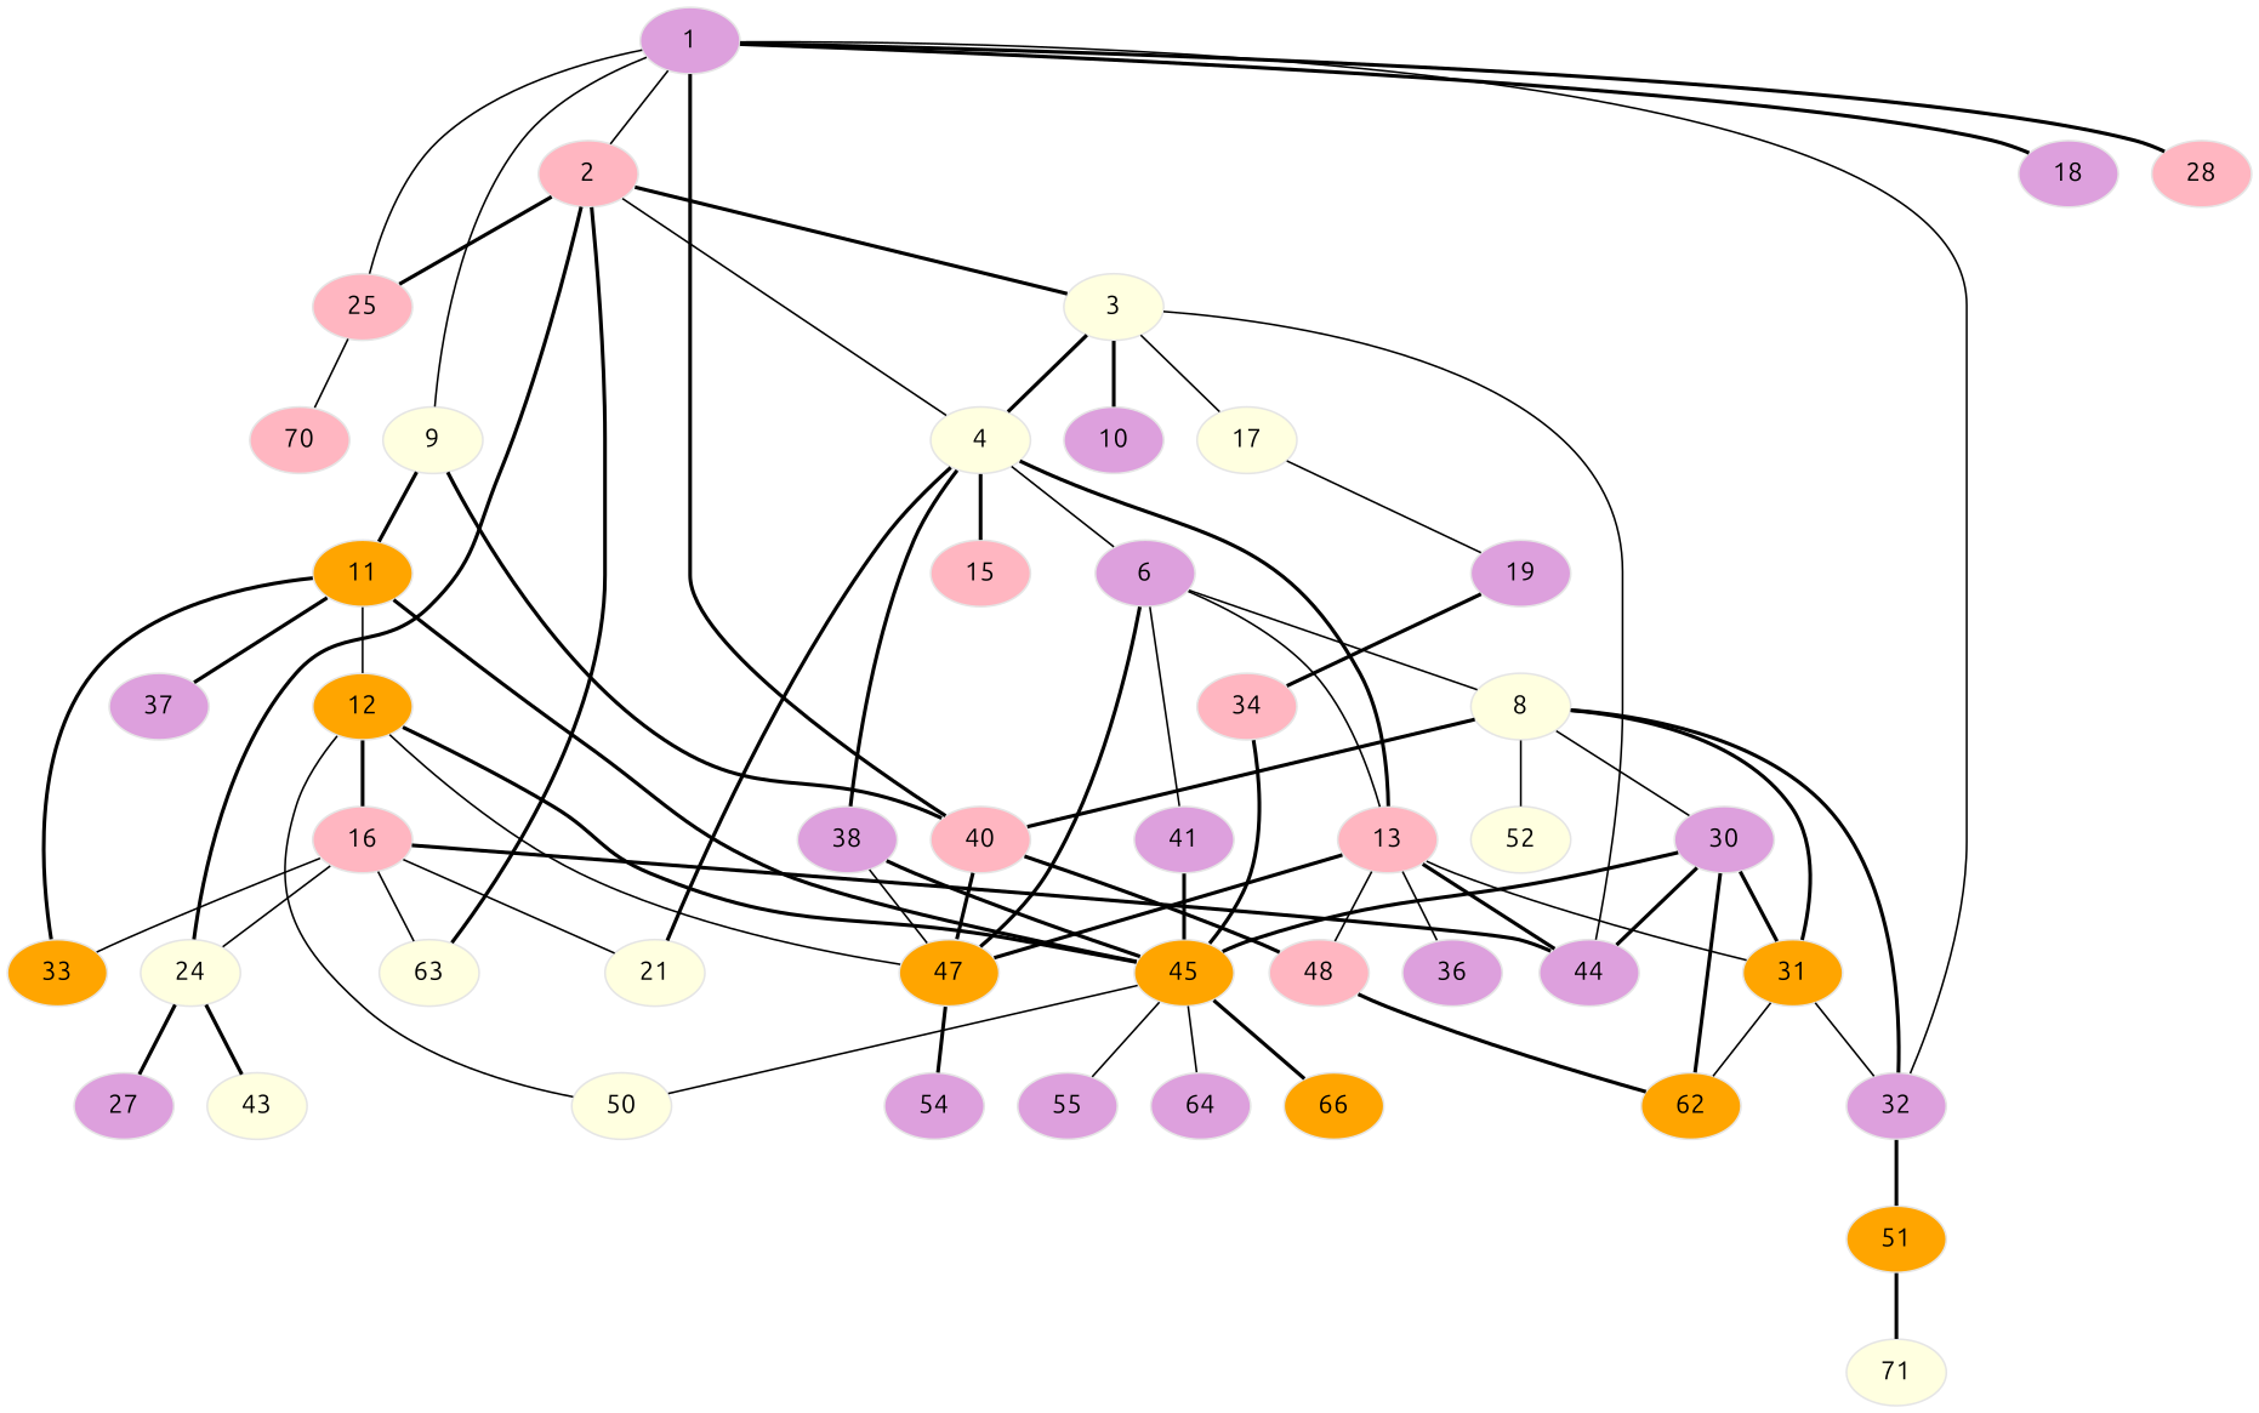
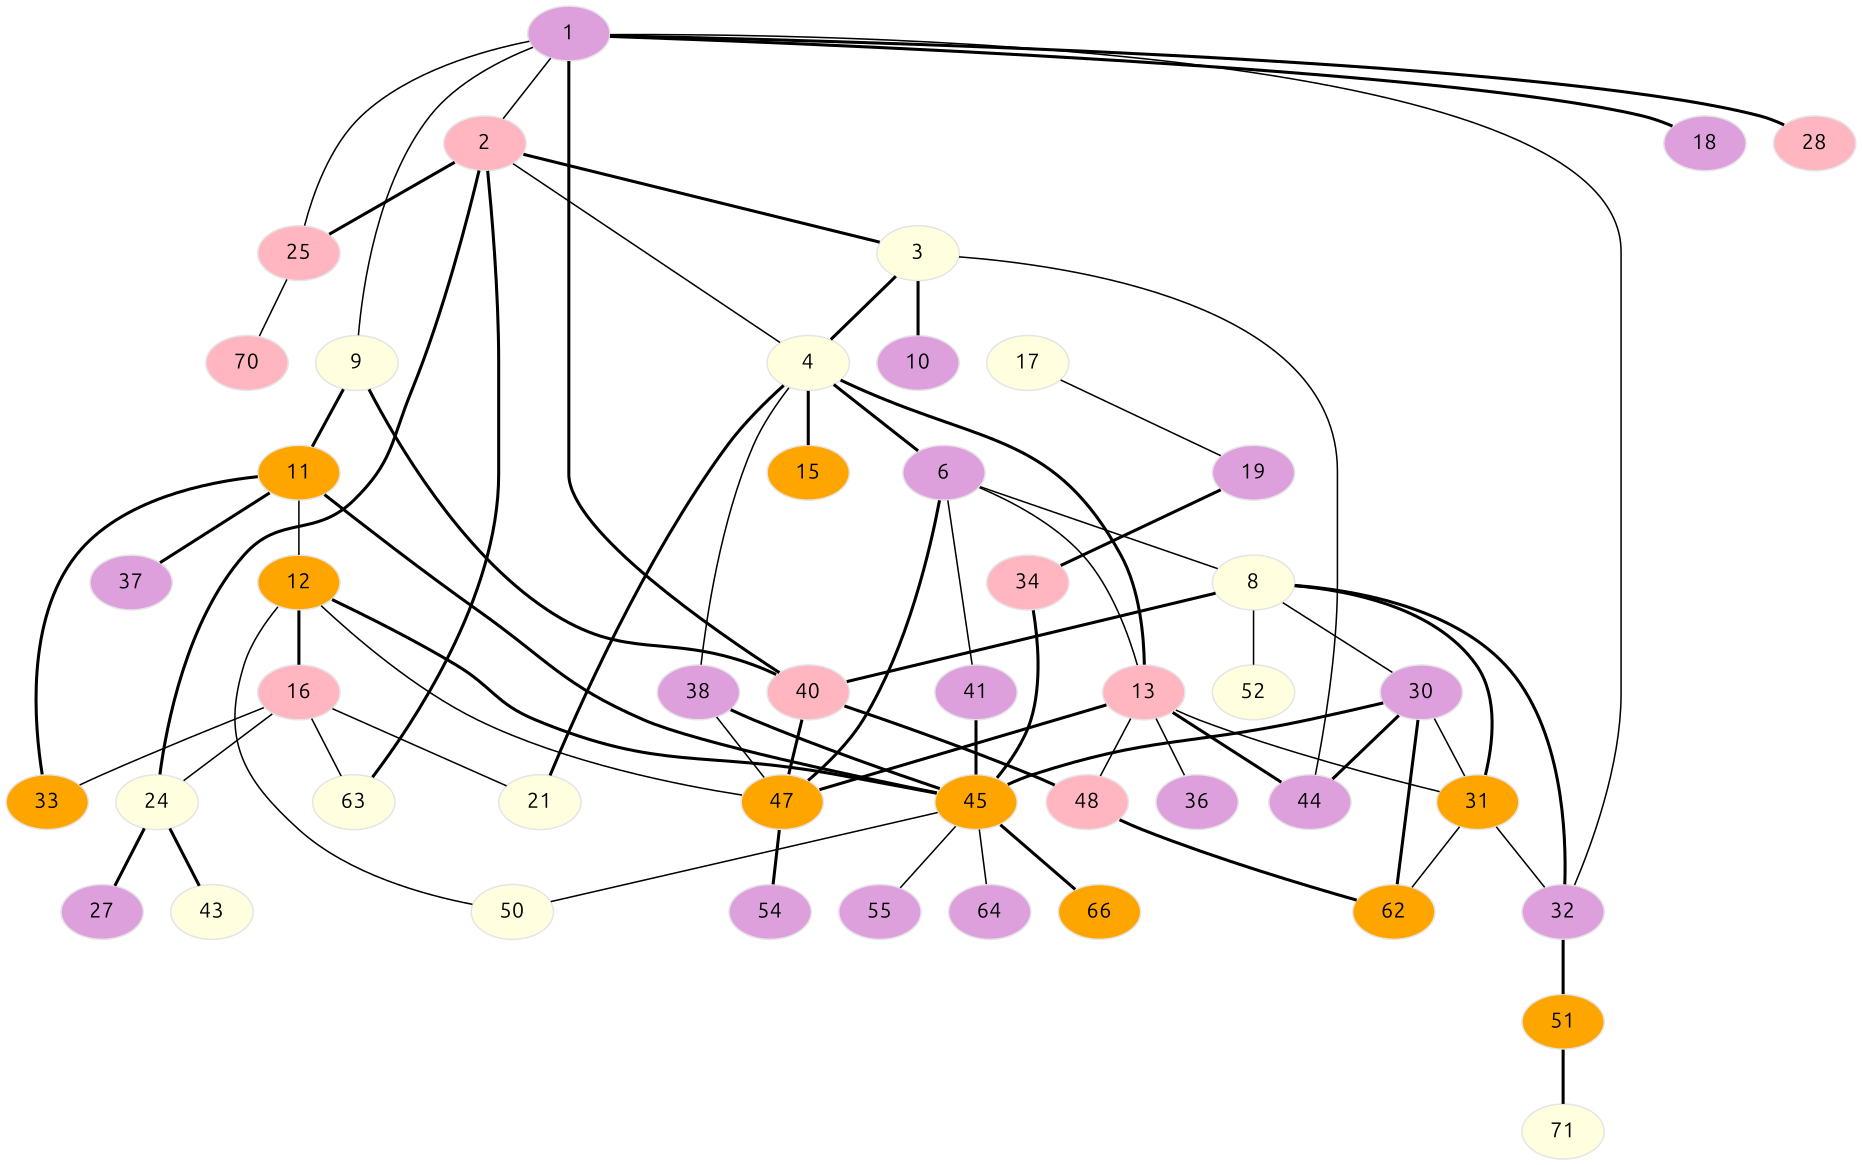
  graph {
    fontname=Ubuntu
    node [color=gray90 fillcolor=plum fontname=Ubuntu style=filled]
    edge [fontname=Ubuntu style=bold]
    1 [super="+5"]
    2 [fillcolor=lightpink super="+7"]
    9 [fillcolor=lightyellow]
    18
    25 [fillcolor=lightpink super="+42"]
    28 [fillcolor=lightpink]
    32
    40 [fillcolor=lightpink super="+57"]
    3 [fillcolor=lightyellow super="+14"]
    4 [fillcolor=lightyellow super="+68"]
    24 [fillcolor=lightyellow super="+39"]
    63 [fillcolor=lightyellow]
    11 [fillcolor=orange super="+35"]
    70 [fillcolor=lightpink]
    51 [fillcolor=orange super="+58"]
    47 [fillcolor=orange super="+65"]
    48 [fillcolor=lightpink]
    10
    17 [fillcolor=lightyellow]
    44 [super="+56"]
    6
    13 [fillcolor=lightpink super="+29"]
-   15 [fillcolor=lightpink]
+   15 [fillcolor=orange]
    21 [fillcolor=lightyellow super="+23"]
    38 [super="+59"]
    27
    43 [fillcolor=lightyellow]
    19 [super="+26"]
    8 [fillcolor=lightyellow super="+22"]
    41 [super="+60"]
    31 [fillcolor=orange super="+61"]
    36
    45 [fillcolor=orange super="+46"]
    30 [super="+69"]
    52 [fillcolor=lightyellow]
    54
    62 [fillcolor=orange super="+67"]
    12 [fillcolor=orange]
    33 [fillcolor=orange]
    37
    16 [fillcolor=lightpink super="+20"]
    50 [fillcolor=lightyellow]
    55
    64
    66 [fillcolor=orange]
    34 [fillcolor=lightpink super="+49"]
    71 [fillcolor=lightyellow]
    1 -- 2 [style=solid]
    1 -- 9 [style=solid]
    1 -- 18
    1 -- 25 [style=solid]
    1 -- 28
    1 -- 32 [style=solid]
    1 -- 40
    2 -- 25
    2 -- 3
    2 -- 4 [style=solid]
    2 -- 24
    2 -- 63
    9 -- 40
    9 -- 11
    25 -- 70 [style=solid]
    32 -- 51
    40 -- 47
    40 -- 48
    3 -- 4 [weight=2]
    3 -- 10
-   3 -- 17 [style=solid weight=2]
    3 -- 44 [style=solid]
-   4 -- 6 [style=solid]
+   4 -- 6
    4 -- 13
    4 -- 15
    4 -- 21
-   4 -- 38
+   4 -- 38 [style=solid]
    24 -- 27
    24 -- 43
    11 -- 45
    11 -- 12 [style=solid]
    11 -- 33
    11 -- 37
    51 -- 71
    47 -- 54
    48 -- 62
    17 -- 19 [style=solid]
    6 -- 47
    6 -- 13 [style=solid]
    6 -- 8 [style=solid]
    6 -- 41 [style=solid]
    13 -- 47
    13 -- 48 [style=solid]
    13 -- 44
    13 -- 31 [style=solid]
    13 -- 36 [style=solid]
    38 -- 47 [style=solid]
    38 -- 45
    19 -- 34
    8 -- 32
    8 -- 40
    8 -- 31
    8 -- 30 [style=solid]
    8 -- 52 [style=solid]
    41 -- 45 [weight=2]
    31 -- 32 [style=solid]
    31 -- 62 [style=solid]
    45 -- 50 [style=solid]
    45 -- 55 [style=solid]
    45 -- 64 [style=solid]
    45 -- 66
    30 -- 44
-   30 -- 31
+   30 -- 31 [style=solid]
    30 -- 45
    30 -- 62
    12 -- 47 [style=solid]
    12 -- 45
    12 -- 16
    12 -- 50 [style=solid]
    16 -- 24 [style=solid weight=2]
    16 -- 63 [style=solid]
-   16 -- 44
    16 -- 21 [style=solid]
    16 -- 33 [style=solid]
    34 -- 45
  }
